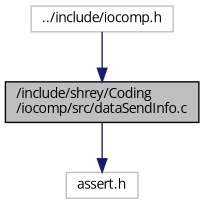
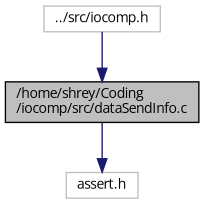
  digraph {
    fontname="Open Sans"
    node [color=grey75 fillcolor=white fontname="Open Sans" fontsize=10 shape=record style=filled]
    edge [color=midnightblue fontname="Open Sans" fontsize=10 labelfontname=Helvetica labelfontsize=10 style=solid]
-   n1 [color=black fillcolor=grey75 fontcolor=black height=0.2 label="/include/shrey/Coding\l/iocomp/src/dataSendInfo.c" width=0.4]
+   n1 [color=black fillcolor=grey75 fontcolor=black height=0.2 label="/home/shrey/Coding\l/iocomp/src/dataSendInfo.c" width=0.4]
    n2 [height=0.2 label="assert.h" width=0.4]
-   n3 [height=0.2 label="../include/iocomp.h" width=0.4]
+   n3 [height=0.2 label="../src/iocomp.h" width=0.4]
    n1 -> n2
    n3 -> n1
  }
